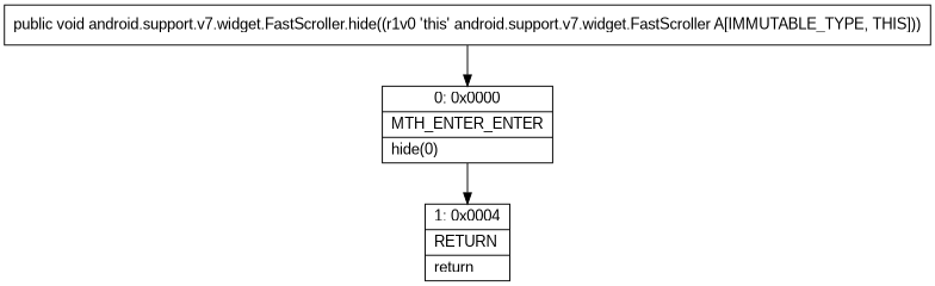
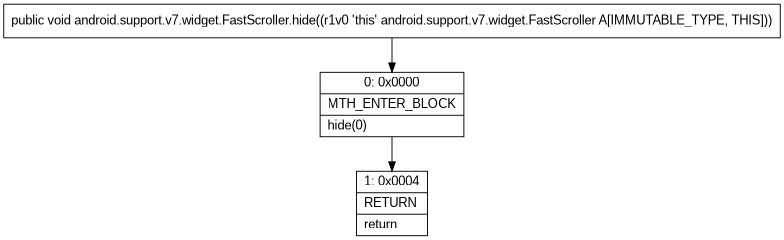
  digraph {
    fontname="Liberation Sans"
    node [shape=record fontname="Liberation Sans"]
    edge [fontname="Liberation Sans"]
-   n1 [label="{0\:\ 0x0000|MTH_ENTER_ENTER\l|hide(0)\l}"]
+   n1 [label="{0\:\ 0x0000|MTH_ENTER_BLOCK\l|hide(0)\l}"]
    n2 [label="{1\:\ 0x0004|RETURN\l|return\l}"]
    n3 [label="{public void android.support.v7.widget.FastScroller.hide((r1v0 'this' android.support.v7.widget.FastScroller A[IMMUTABLE_TYPE, THIS])) }"]
    n1 -> n2
    n3 -> n1
  }
